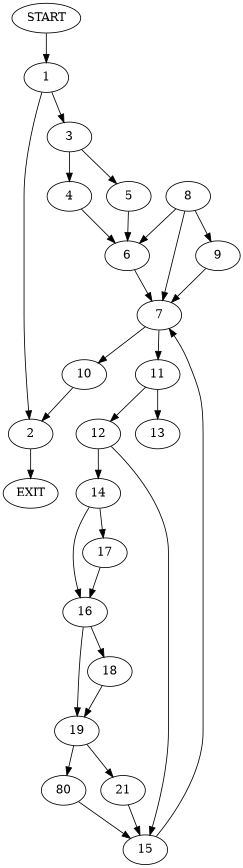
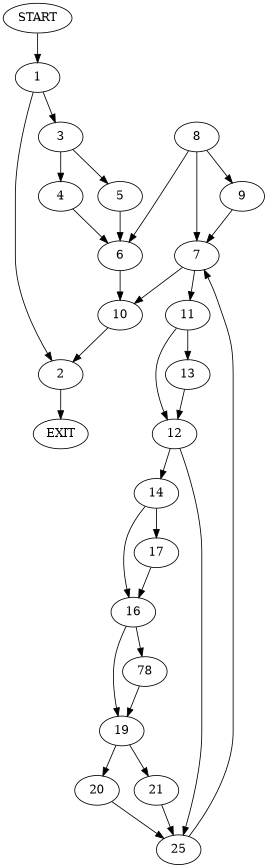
  digraph {
    fontname="DejaVu Serif"
    node [fontname="DejaVu Serif"]
    edge [fontname="DejaVu Serif"]
    n1 [label=START]
    1
    2
    3
    n5 [label=EXIT]
    4
    5
    6
    7
    10
    11
    8
    9
    12
    13
    14
-   15
+   15 [label=25]
    16
    17
    19
-   18
-   20 [label=80]
+   18 [label=78]
+   20
    21
    n1 -> 1
    1 -> 2
    1 -> 3
    2 -> n5
    3 -> 4
    3 -> 5
    4 -> 6
    5 -> 6
-   6 -> 7
+   6 -> 10
    7 -> 10
    7 -> 11
    10 -> 2
    11 -> 12
    11 -> 13
    8 -> 6
    8 -> 7
    8 -> 9
    9 -> 7
    12 -> 14
    12 -> 15
+   13 -> 12
    14 -> 16
    14 -> 17
    15 -> 7
    16 -> 19
    16 -> 18
    17 -> 16
    19 -> 20
    19 -> 21
    18 -> 19
    20 -> 15
    21 -> 15
  }
